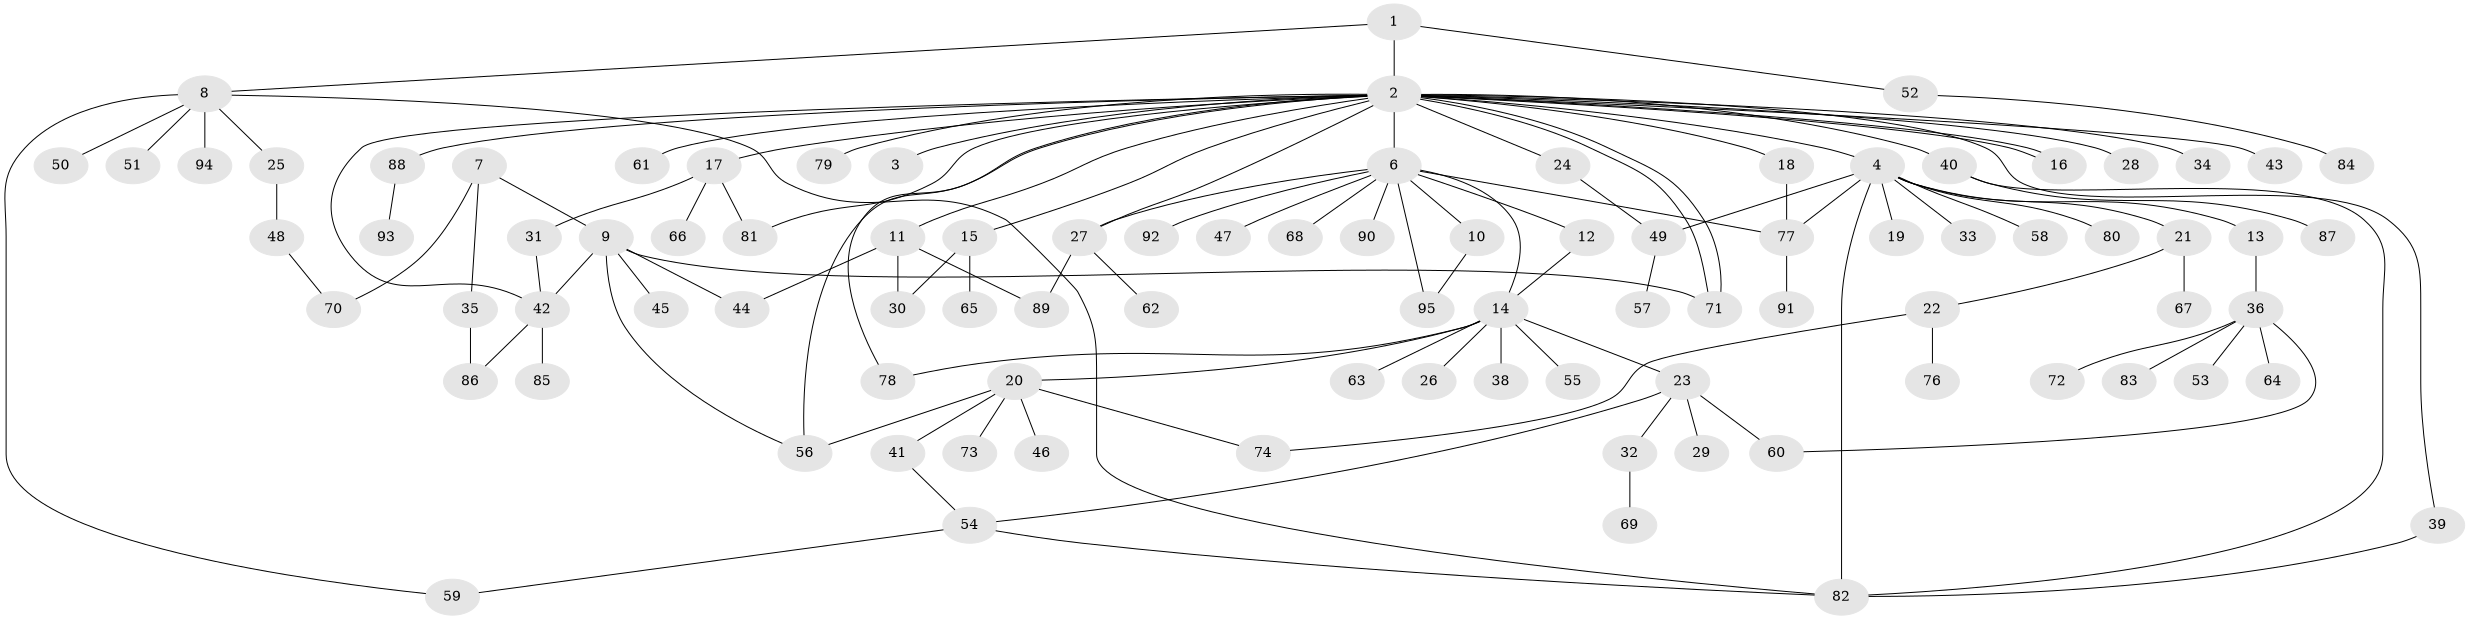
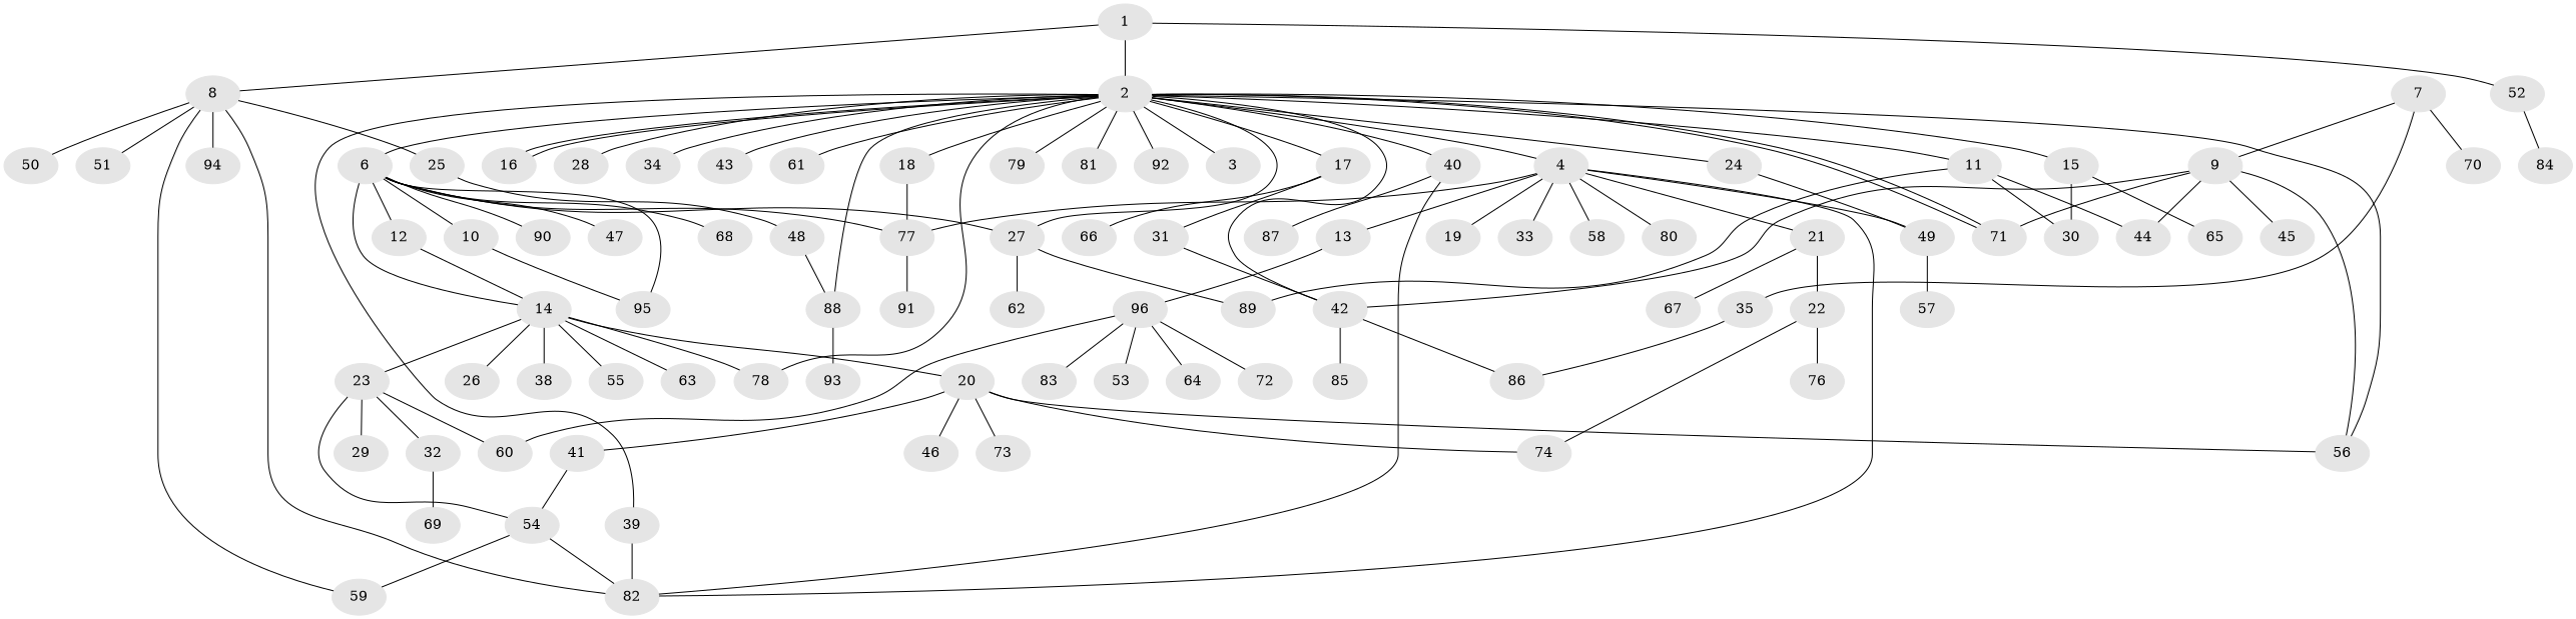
  graph {
    node [color=gray90 style=filled]
    1
    2
    8
    52
    3
    4
    6
    11
    15
    16
    17
    18
    24
    27
    28
    34
    39
    40
    42
    43
    56
    61
    71
    78
    79
    81
    88
    92
    82
    25
    50
    51
    59
    94
    84
    13
    19
    21
    33
    49
    58
    77
    80
    10
    12
    14
    47
    68
    90
    95
    30
    44
    89
    65
    31
    66
    62
    87
    86
    85
    93
-   36
+   36 [label=96]
    22
    67
    57
    91
    7
    9
    35
    70
    20
    23
    26
    38
    55
    63
    45
    48
    60
    53
    64
    72
    83
    41
    46
    73
    74
    29
    32
    54
    76
    69
    1 -- 2
    1 -- 8
    1 -- 52
    2 -- 3
    2 -- 4
    2 -- 6
    2 -- 11
    2 -- 15
    2 -- 16
    2 -- 16
    2 -- 17
    2 -- 18
    2 -- 24
    2 -- 27
    2 -- 28
    2 -- 34
    2 -- 39
    2 -- 40
    2 -- 42
    2 -- 43
    2 -- 56
    2 -- 61
    2 -- 71
    2 -- 71
    2 -- 78
    2 -- 79
    2 -- 81
    2 -- 88
-   6 -- 92
+   2 -- 92
    8 -- 82
    8 -- 25
    8 -- 50
    8 -- 51
    8 -- 59
    8 -- 94
    52 -- 84
    4 -- 82
    4 -- 13
    4 -- 19
    4 -- 21
    4 -- 33
    4 -- 49
    4 -- 58
    4 -- 77
    4 -- 80
    6 -- 27
    6 -- 77
    6 -- 10
    6 -- 12
    6 -- 14
    6 -- 47
    6 -- 68
    6 -- 90
    6 -- 95
    11 -- 30
    11 -- 44
    11 -- 89
    15 -- 30
    15 -- 65
-   17 -- 81
    17 -- 31
    17 -- 66
    18 -- 77
    24 -- 49
    27 -- 89
    27 -- 62
    39 -- 82
    40 -- 82
    40 -- 87
    42 -- 86
    42 -- 85
    88 -- 93
    25 -- 48
    13 -- 36
    21 -- 22
    21 -- 67
    49 -- 57
    77 -- 91
    10 -- 95
    12 -- 14
    14 -- 78
    14 -- 20
    14 -- 23
    14 -- 26
    14 -- 38
    14 -- 55
    14 -- 63
    31 -- 42
    36 -- 60
    36 -- 53
    36 -- 64
    36 -- 72
    36 -- 83
    22 -- 74
    22 -- 76
    7 -- 9
    7 -- 35
    7 -- 70
    9 -- 42
    9 -- 56
    9 -- 71
    9 -- 44
    9 -- 45
    35 -- 86
    20 -- 56
    20 -- 41
    20 -- 46
    20 -- 73
    20 -- 74
    23 -- 60
    23 -- 29
    23 -- 32
    23 -- 54
-   48 -- 70
+   48 -- 88
    41 -- 54
    32 -- 69
    54 -- 82
    54 -- 59
  }
